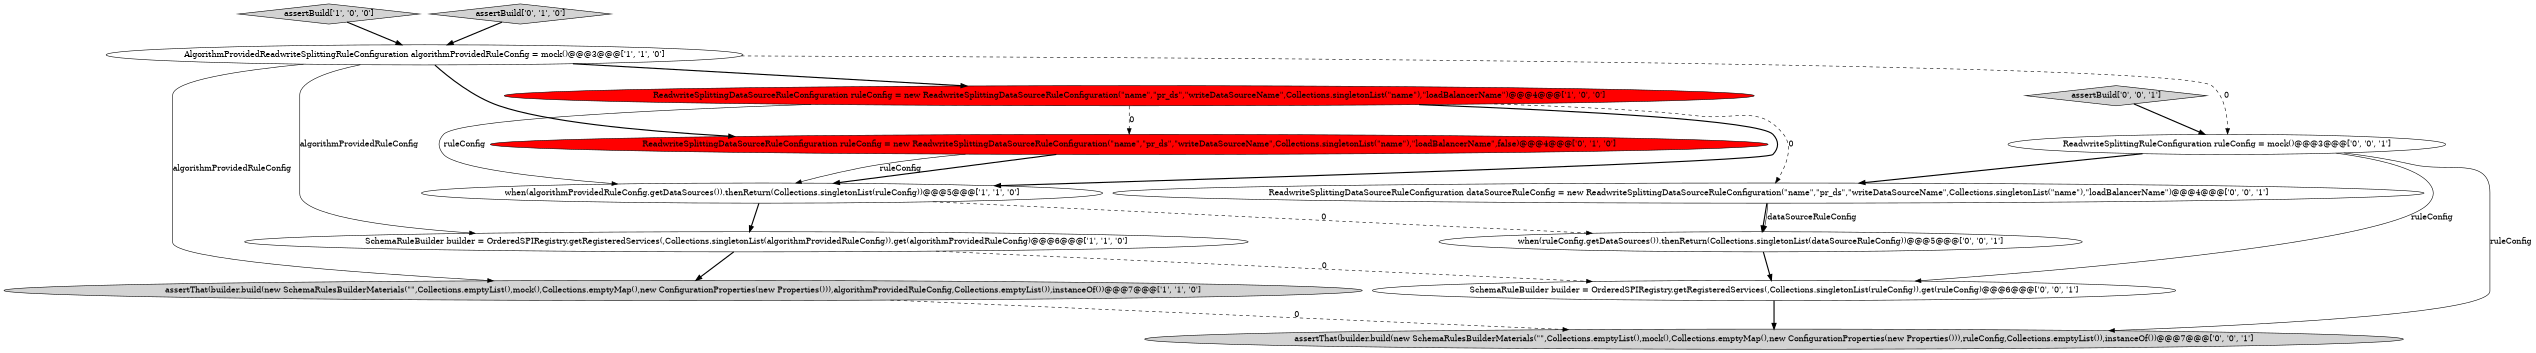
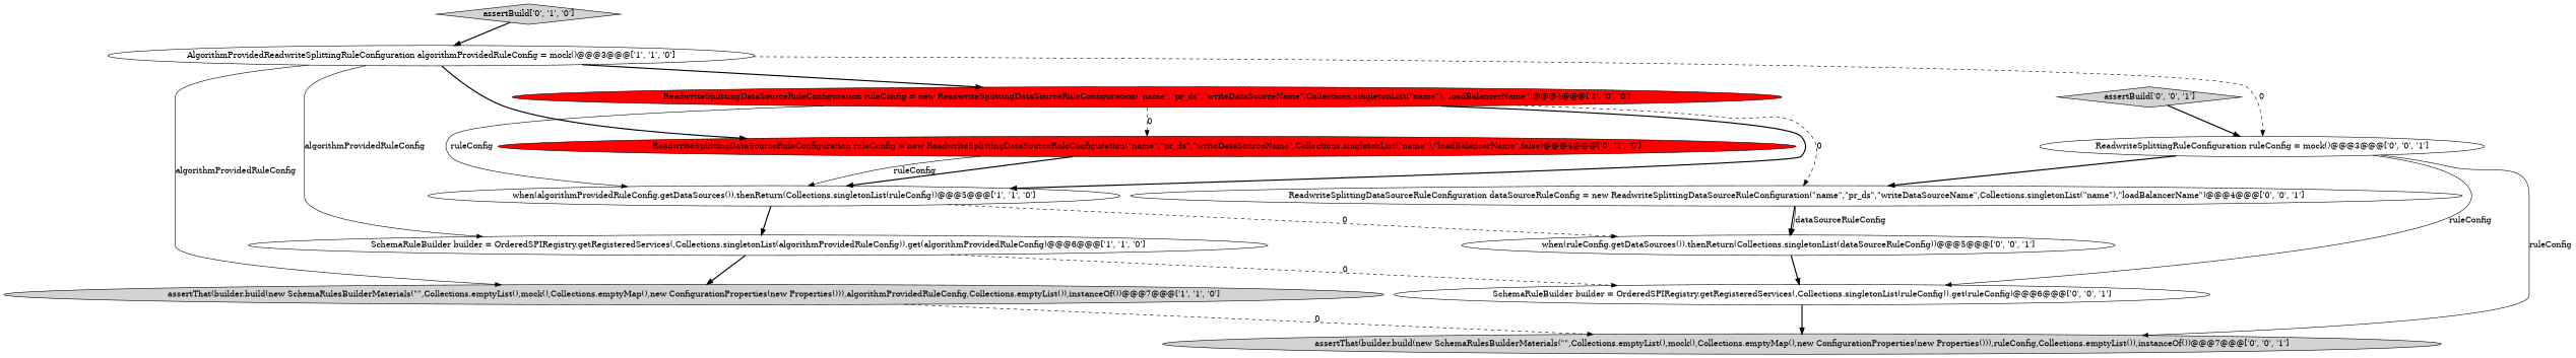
  digraph {
    node [fillcolor=white shape=ellipse style=filled]
    edge [style=bold]
    n1 [fillcolor=lightgray label="assertThat(builder.build(new SchemaRulesBuilderMaterials(\"\",Collections.emptyList(),mock(),Collections.emptyMap(),new ConfigurationProperties(new Properties())),algorithmProvidedRuleConfig,Collections.emptyList()),instanceOf())@@@7@@@['1', '1', '0']"]
    n2 [fillcolor=lightgray label="assertThat(builder.build(new SchemaRulesBuilderMaterials(\"\",Collections.emptyList(),mock(),Collections.emptyMap(),new ConfigurationProperties(new Properties())),ruleConfig,Collections.emptyList()),instanceOf())@@@7@@@['0', '0', '1']"]
    n3 [label="AlgorithmProvidedReadwriteSplittingRuleConfiguration algorithmProvidedRuleConfig = mock()@@@3@@@['1', '1', '0']"]
    n4 [label="ReadwriteSplittingRuleConfiguration ruleConfig = mock()@@@3@@@['0', '0', '1']"]
    n5 [label="SchemaRuleBuilder builder = OrderedSPIRegistry.getRegisteredServices(,Collections.singletonList(algorithmProvidedRuleConfig)).get(algorithmProvidedRuleConfig)@@@6@@@['1', '1', '0']"]
    n6 [fillcolor=red label="ReadwriteSplittingDataSourceRuleConfiguration ruleConfig = new ReadwriteSplittingDataSourceRuleConfiguration(\"name\",\"pr_ds\",\"writeDataSourceName\",Collections.singletonList(\"name\"),\"loadBalancerName\",false)@@@4@@@['0', '1', '0']"]
    n7 [fillcolor=red label="ReadwriteSplittingDataSourceRuleConfiguration ruleConfig = new ReadwriteSplittingDataSourceRuleConfiguration(\"name\",\"pr_ds\",\"writeDataSourceName\",Collections.singletonList(\"name\"),\"loadBalancerName\")@@@4@@@['1', '0', '0']"]
-   n8 [fillcolor=lightgray label="assertBuild['1', '0', '0']" shape=diamond]
    n9 [label="when(ruleConfig.getDataSources()).thenReturn(Collections.singletonList(dataSourceRuleConfig))@@@5@@@['0', '0', '1']"]
    n10 [label="SchemaRuleBuilder builder = OrderedSPIRegistry.getRegisteredServices(,Collections.singletonList(ruleConfig)).get(ruleConfig)@@@6@@@['0', '0', '1']"]
    n11 [label="ReadwriteSplittingDataSourceRuleConfiguration dataSourceRuleConfig = new ReadwriteSplittingDataSourceRuleConfiguration(\"name\",\"pr_ds\",\"writeDataSourceName\",Collections.singletonList(\"name\"),\"loadBalancerName\")@@@4@@@['0', '0', '1']"]
    n12 [fillcolor=lightgray label="assertBuild['0', '0', '1']" shape=diamond]
    n13 [label="when(algorithmProvidedRuleConfig.getDataSources()).thenReturn(Collections.singletonList(ruleConfig))@@@5@@@['1', '1', '0']"]
    n14 [fillcolor=lightgray label="assertBuild['0', '1', '0']" shape=diamond]
    n1 -> n2 [label=0 style=dashed]
    n3 -> n1 [label=algorithmProvidedRuleConfig style=solid]
    n3 -> n4 [label=0 style=dashed]
    n3 -> n5 [label=algorithmProvidedRuleConfig style=solid]
    n3 -> n6
    n3 -> n7
    n4 -> n2 [label=ruleConfig style=solid]
    n4 -> n10 [label=ruleConfig style=solid]
    n4 -> n11
    n5 -> n1
    n5 -> n10 [label=0 style=dashed]
    n6 -> n13
    n6 -> n13 [label=ruleConfig style=solid]
    n7 -> n6 [label=0 style=dashed]
    n7 -> n11 [label=0 style=dashed]
    n7 -> n13
    n7 -> n13 [label=ruleConfig style=solid]
-   n8 -> n3
    n9 -> n10
    n10 -> n2
    n11 -> n9 [label=dataSourceRuleConfig style=solid]
    n11 -> n9
    n12 -> n4
    n13 -> n5
    n13 -> n9 [label=0 style=dashed]
    n14 -> n3
  }
